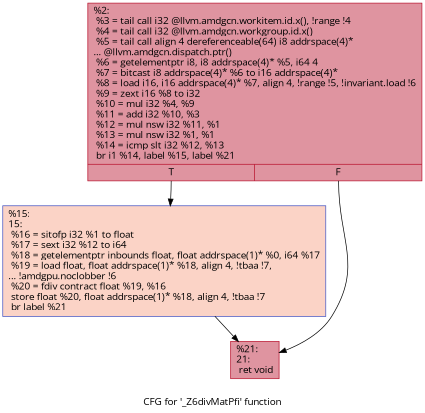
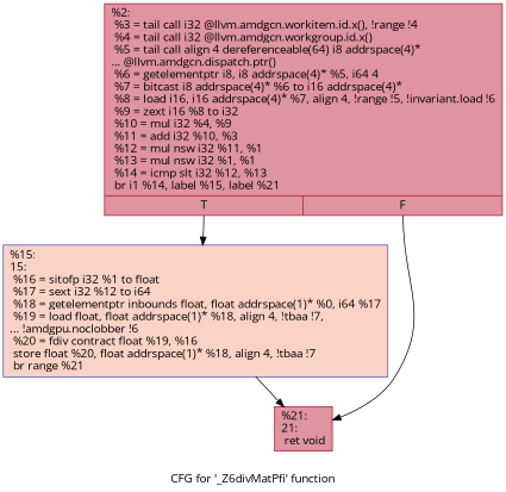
  digraph {
    label="CFG for '_Z6divMatPfi' function"
    fontname="Open Sans"
    node [color="#b70d28ff" fillcolor="#b70d2870" shape=record style=filled fontname="Open Sans"]
    edge [fontname="Open Sans"]
    n1 [label="{%2:\l  %3 = tail call i32 @llvm.amdgcn.workitem.id.x(), !range !4\l  %4 = tail call i32 @llvm.amdgcn.workgroup.id.x()\l  %5 = tail call align 4 dereferenceable(64) i8 addrspace(4)*\l... @llvm.amdgcn.dispatch.ptr()\l  %6 = getelementptr i8, i8 addrspace(4)* %5, i64 4\l  %7 = bitcast i8 addrspace(4)* %6 to i16 addrspace(4)*\l  %8 = load i16, i16 addrspace(4)* %7, align 4, !range !5, !invariant.load !6\l  %9 = zext i16 %8 to i32\l  %10 = mul i32 %4, %9\l  %11 = add i32 %10, %3\l  %12 = mul nsw i32 %11, %1\l  %13 = mul nsw i32 %1, %1\l  %14 = icmp slt i32 %12, %13\l  br i1 %14, label %15, label %21\l|{<s0>T|<s1>F}}"]
-   n2 [color="#3d50c3ff" fillcolor="#f59c7d70" label="{%15:\l15:                                               \l  %16 = sitofp i32 %1 to float\l  %17 = sext i32 %12 to i64\l  %18 = getelementptr inbounds float, float addrspace(1)* %0, i64 %17\l  %19 = load float, float addrspace(1)* %18, align 4, !tbaa !7,\l... !amdgpu.noclobber !6\l  %20 = fdiv contract float %19, %16\l  store float %20, float addrspace(1)* %18, align 4, !tbaa !7\l  br label %21\l}"]
+   n2 [color="#3d50c3ff" fillcolor="#f59c7d70" label="{%15:\l15:                                               \l  %16 = sitofp i32 %1 to float\l  %17 = sext i32 %12 to i64\l  %18 = getelementptr inbounds float, float addrspace(1)* %0, i64 %17\l  %19 = load float, float addrspace(1)* %18, align 4, !tbaa !7,\l... !amdgpu.noclobber !6\l  %20 = fdiv contract float %19, %16\l  store float %20, float addrspace(1)* %18, align 4, !tbaa !7\l  br range %21\l}"]
    n3 [label="{%21:\l21:                                               \l  ret void\l}"]
    n1 -> n2 [tailport=s0]
    n1 -> n3 [tailport=s1]
    n2 -> n3
  }
